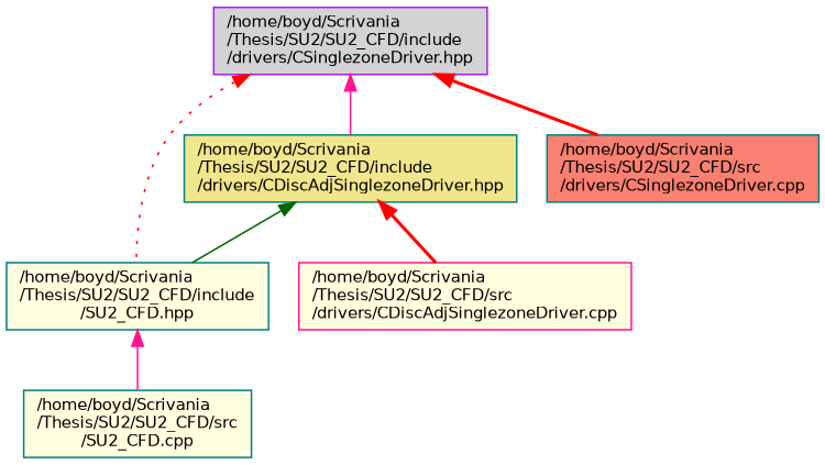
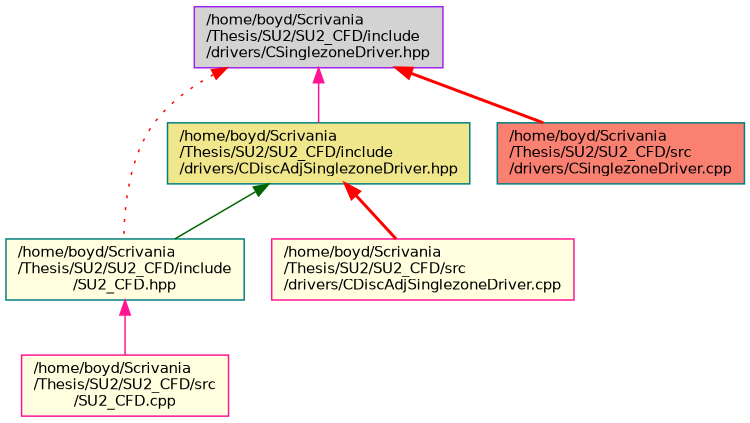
  digraph {
    node [color=teal fillcolor=lightyellow fontname=Helvetica fontsize=10 shape=record style=filled]
    edge [color=red dir=back fontname=Helvetica fontsize=10 labelfontname=Helvetica labelfontsize=10 style=solid]
    n1 [color=purple fillcolor=lightgrey fontcolor=black height=0.2 label="/home/boyd/Scrivania\l/Thesis/SU2/SU2_CFD/include\l/drivers/CSinglezoneDriver.hpp" width=0.4]
    n2 [fillcolor=khaki height=0.2 label="/home/boyd/Scrivania\l/Thesis/SU2/SU2_CFD/include\l/drivers/CDiscAdjSinglezoneDriver.hpp" width=0.4]
    n3 [height=0.2 label="/home/boyd/Scrivania\l/Thesis/SU2/SU2_CFD/include\l/SU2_CFD.hpp" width=0.4]
    n4 [fillcolor=salmon height=0.2 label="/home/boyd/Scrivania\l/Thesis/SU2/SU2_CFD/src\l/drivers/CSinglezoneDriver.cpp" width=0.4]
    n5 [color=deeppink height=0.2 label="/home/boyd/Scrivania\l/Thesis/SU2/SU2_CFD/src\l/drivers/CDiscAdjSinglezoneDriver.cpp" width=0.4]
-   n6 [height=0.2 label="/home/boyd/Scrivania\l/Thesis/SU2/SU2_CFD/src\l/SU2_CFD.cpp" width=0.4]
+   n6 [color=deeppink height=0.2 label="/home/boyd/Scrivania\l/Thesis/SU2/SU2_CFD/src\l/SU2_CFD.cpp" width=0.4]
    n1 -> n2 [color=deeppink]
    n1 -> n3 [style=dotted]
    n1 -> n4 [style=bold]
    n2 -> n3 [color=darkgreen]
    n2 -> n5 [style=bold]
    n3 -> n6 [color=deeppink]
  }
